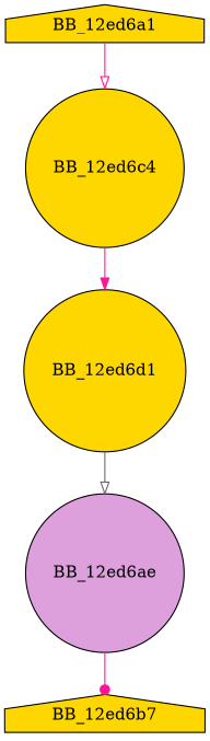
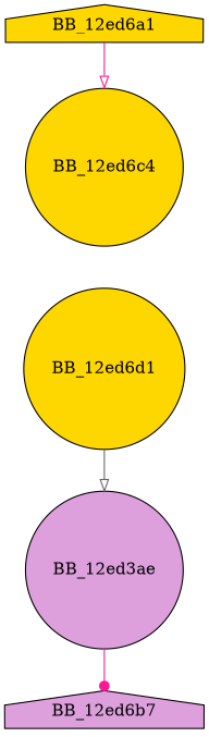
  digraph {
    node [fillcolor=gold shape=circle style=filled]
    edge [arrowhead=onormal color=deeppink]
    BB_12ed6a1 [shape=house]
    BB_12ed6c4
-   BB_12ed6b7 [shape=house]
-   BB_12ed6ae [fillcolor=plum]
+   BB_12ed6b7 [fillcolor=plum shape=house]
+   BB_12ed6ae [fillcolor=plum label=BB_12ed3ae]
    BB_12ed6d1
    BB_12ed6a1 -> BB_12ed6c4
-   BB_12ed6c4 -> BB_12ed6d1 [arrowhead=normal]
    BB_12ed6ae -> BB_12ed6b7 [arrowhead=dot]
    BB_12ed6d1 -> BB_12ed6ae [color=gray40]
  }
